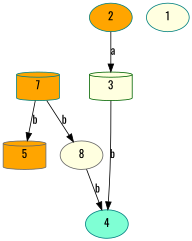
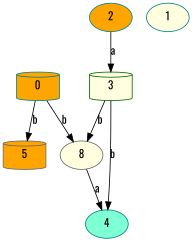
  strict digraph {
    fontname=Oswald
    node [color=teal fillcolor=lightyellow fontname=Oswald shape=ellipse style=filled]
    edge [fontname=Oswald]
    3 [color=darkgreen shape=cylinder]
    4 [fillcolor=aquamarine]
    n3 [color=gray40 label=8]
-   0 [fillcolor=orange shape=cylinder label=7]
+   0 [fillcolor=orange shape=cylinder]
    5 [color=gray40 fillcolor=orange shape=cylinder]
    1
    2 [fillcolor=orange]
    3 -> 4 [label=b]
-   n3 -> 4 [label=b]
+   3 -> n3 [label=b]
+   n3 -> 4 [label=a]
    0 -> n3 [label=b]
    0 -> 5 [label=b]
    2 -> 3 [label=a]
  }
